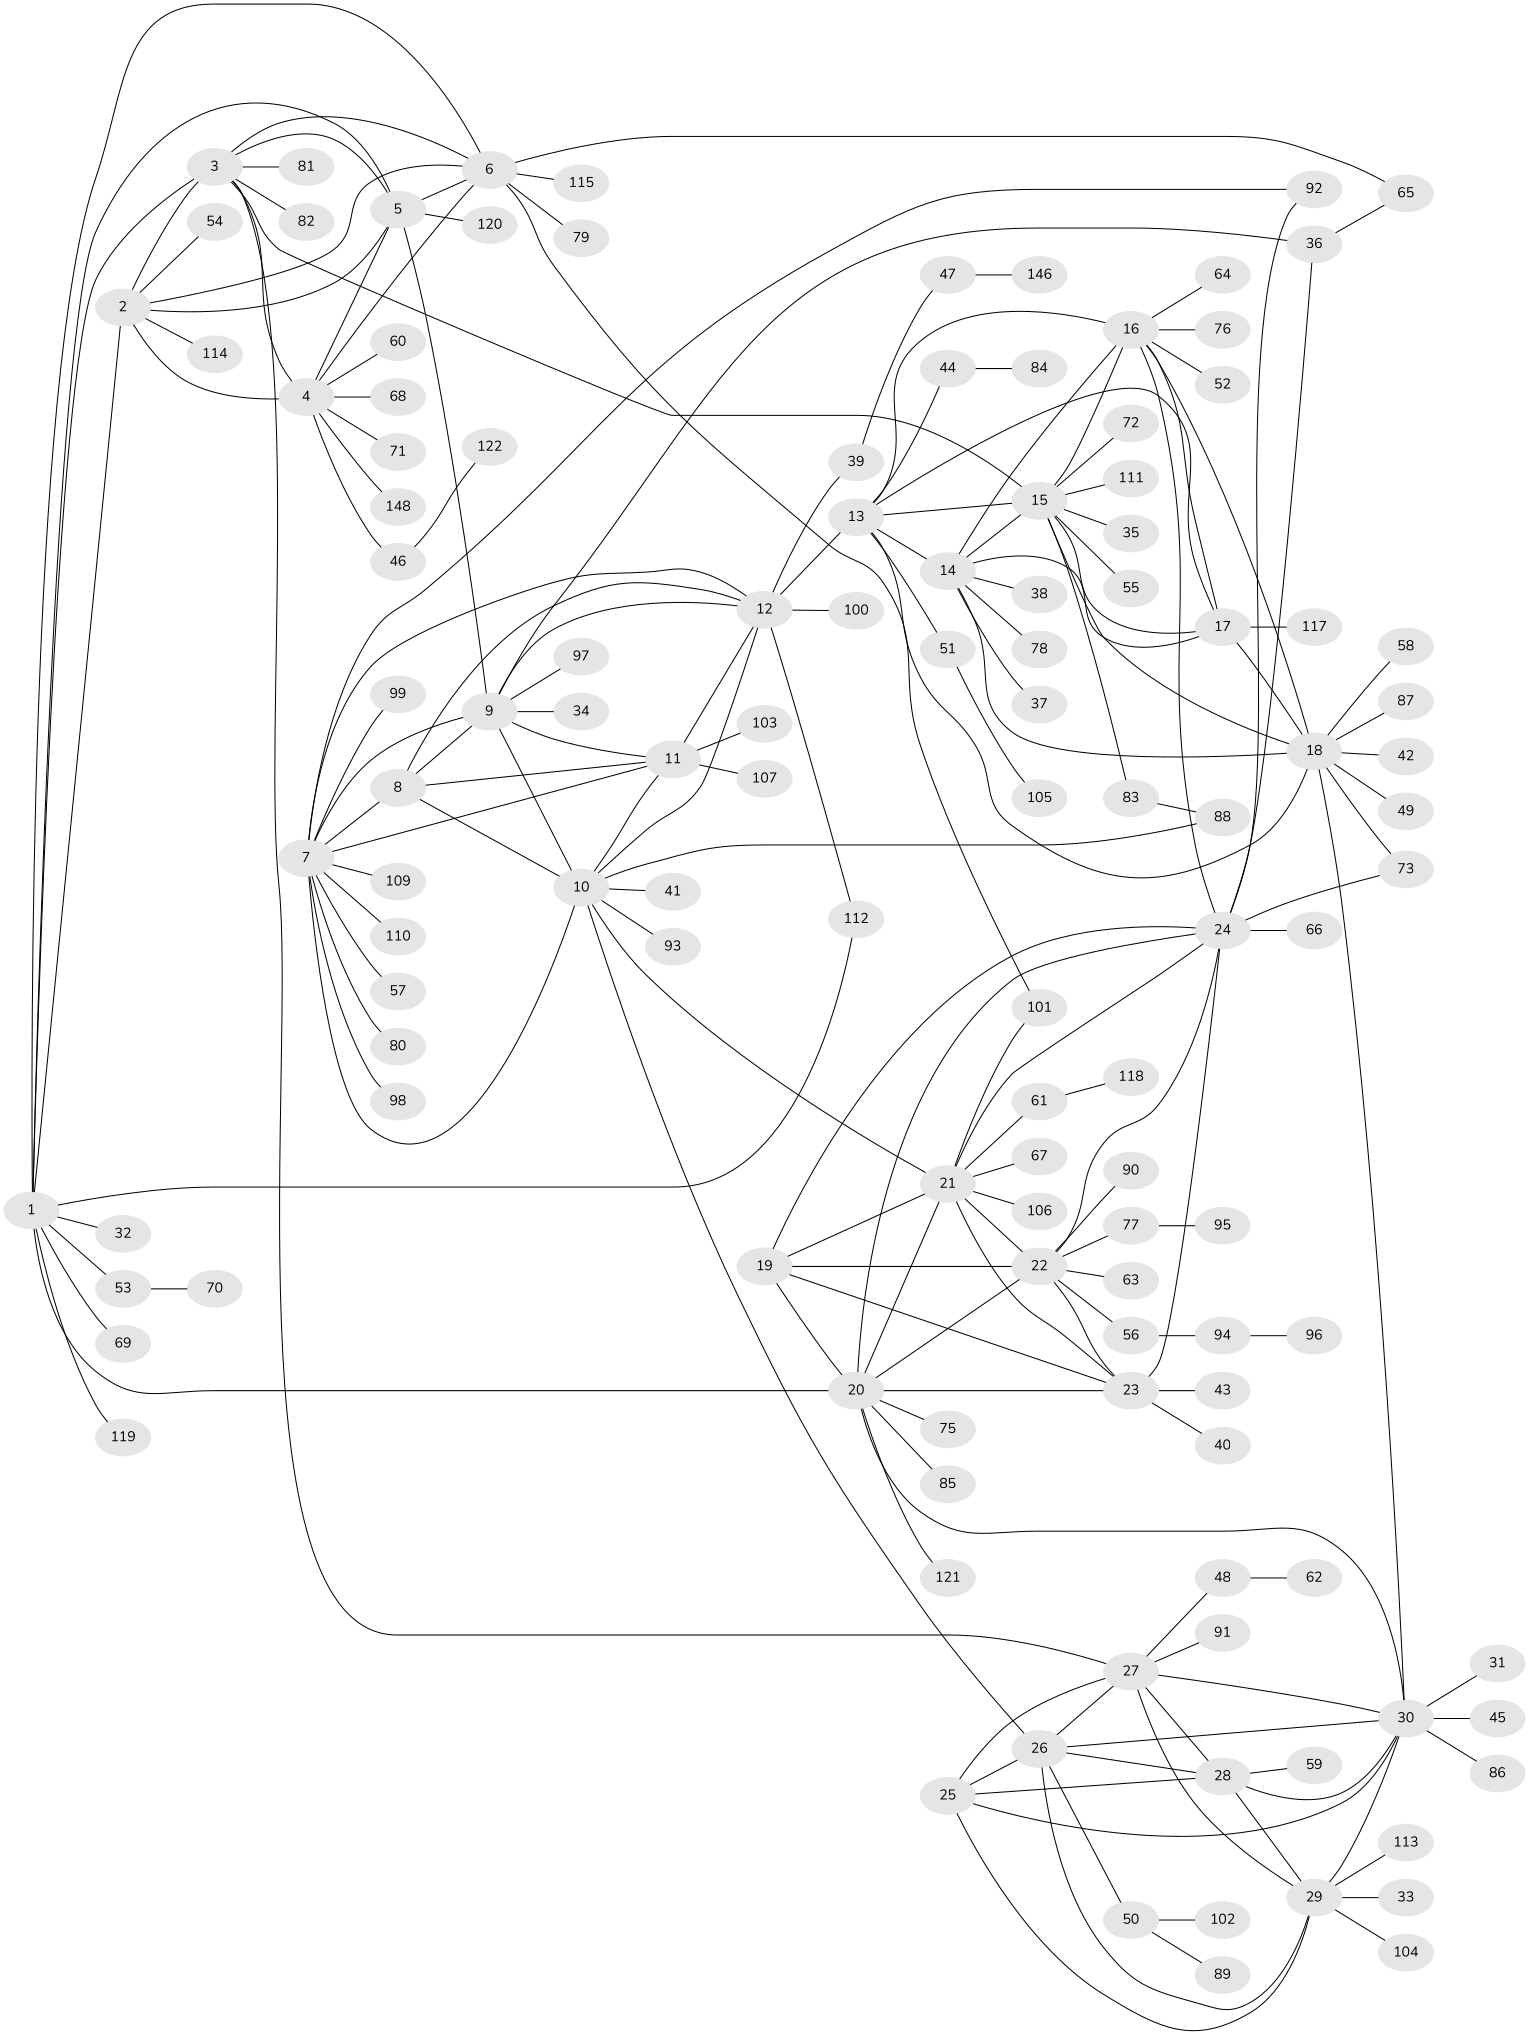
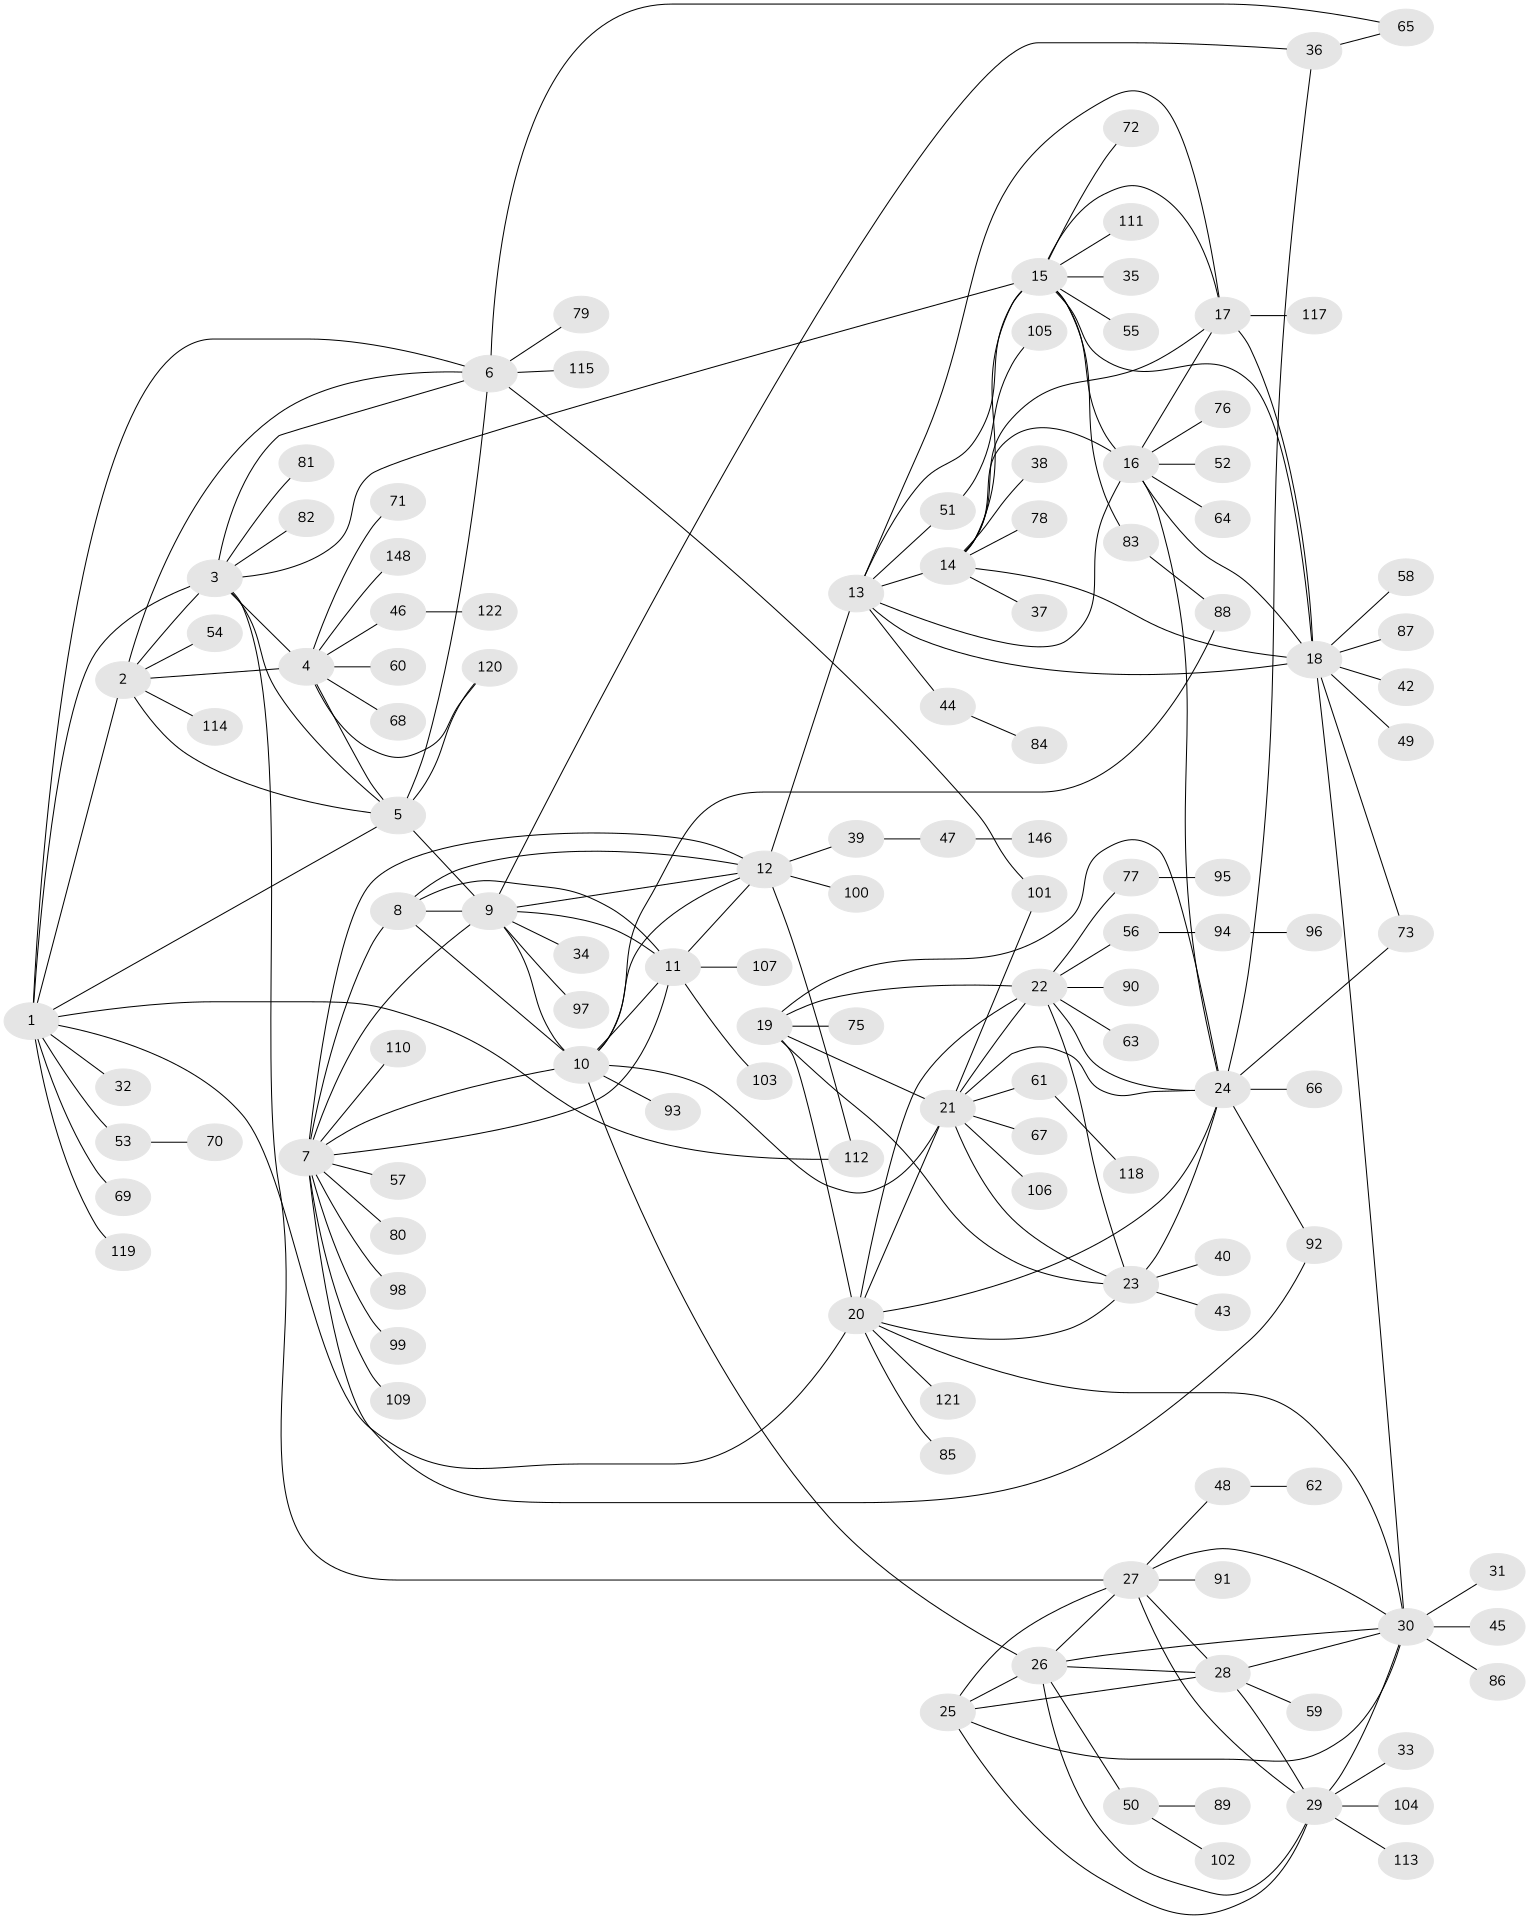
  graph {
    fontname=Nunito
    rankdir=LR
    node [color=gray90 fontname=Nunito style=filled]
    edge [fontname=Nunito]
    1
    2
    3
    5
    6
    20
    32
    53
    69
    112
    119
    4
    54
    114
    15
    27
    81
    82
    46
    60
    68
    71
    n23 [label=148]
    9
    120
    65
    79
    101
    115
    21
    24
    30
    22
    23
    75
    85
    121
    70
    16
    17
    18
    35
    55
    72
    83
    111
    28
    29
    48
    91
    122
    10
    11
    12
    34
    36
    97
    7
    8
    57
    80
    92
    98
    99
    109
    110
    26
-   41
    88
    93
    103
    107
    13
    39
    100
    61
    67
    106
    50
    14
    44
    51
    47
    37
    38
    78
    52
    64
    76
    117
    42
    49
    58
    73
    87
    84
    105
    66
    31
    45
    86
    19
    56
    63
    77
    90
    40
    43
    118
    94
    95
    25
    59
    33
    104
    113
    89
    102
    62
    n120 [label=146]
    96
    1 -- 2
    1 -- 3
    1 -- 5
    1 -- 6
    1 -- 20
    1 -- 32
    1 -- 53
    1 -- 69
    1 -- 112
    1 -- 119
    2 -- 3
    2 -- 5
    2 -- 6
    2 -- 4
    2 -- 54
    2 -- 114
    3 -- 5
    3 -- 6
    3 -- 4
    3 -- 15
    3 -- 27
    3 -- 81
    3 -- 82
    5 -- 6
    5 -- 9
    5 -- 120
    6 -- 65
    6 -- 79
    6 -- 101
    6 -- 115
    20 -- 21
    20 -- 24
    20 -- 30
    20 -- 22
    20 -- 23
-   20 -- 75
+   19 -- 75
    20 -- 85
    20 -- 121
    53 -- 70
    4 -- 5
-   4 -- 6
+   4 -- 120
    4 -- 46
    4 -- 60
    4 -- 68
    4 -- 71
    4 -- n23
    15 -- 16
    15 -- 17
    15 -- 18
    15 -- 35
    15 -- 55
    15 -- 72
    15 -- 83
    15 -- 111
    27 -- 30
    27 -- 28
    27 -- 29
    27 -- 48
    27 -- 91
    46 -- 122
    9 -- 10
    9 -- 11
    9 -- 12
    9 -- 34
    9 -- 36
    9 -- 97
    21 -- 101
    21 -- 24
    21 -- 22
    21 -- 23
    21 -- 61
    21 -- 67
    21 -- 106
    24 -- 36
    24 -- 92
    24 -- 73
    24 -- 66
    30 -- 31
    30 -- 45
    30 -- 86
    22 -- 24
    22 -- 23
    22 -- 56
    22 -- 63
    22 -- 77
    22 -- 90
    23 -- 24
    23 -- 40
    23 -- 43
    16 -- 24
    16 -- 17
    16 -- 18
    16 -- 52
    16 -- 64
    16 -- 76
    17 -- 18
    17 -- 117
    18 -- 30
    18 -- 42
    18 -- 49
    18 -- 58
    18 -- 73
    18 -- 87
    83 -- 88
    28 -- 30
    28 -- 29
    28 -- 59
    29 -- 30
    29 -- 33
    29 -- 104
    29 -- 113
    48 -- 62
    10 -- 21
    10 -- 11
    10 -- 12
    10 -- 26
-   10 -- 41
    10 -- 88
    10 -- 93
    11 -- 12
    11 -- 103
    11 -- 107
    12 -- 112
    12 -- 13
    12 -- 39
    12 -- 100
    36 -- 65
    7 -- 9
    7 -- 10
    7 -- 11
    7 -- 12
    7 -- 8
    7 -- 57
    7 -- 80
    7 -- 92
    7 -- 98
    7 -- 99
    7 -- 109
    7 -- 110
    8 -- 9
    8 -- 10
    8 -- 11
    8 -- 12
    26 -- 27
    26 -- 30
    26 -- 28
    26 -- 29
    26 -- 50
    13 -- 15
    13 -- 16
    13 -- 17
    13 -- 18
    13 -- 14
    13 -- 44
    13 -- 51
    39 -- 47
    61 -- 118
    50 -- 89
    50 -- 102
    14 -- 15
    14 -- 16
    14 -- 17
    14 -- 18
    14 -- 37
    14 -- 38
    14 -- 78
    44 -- 84
    51 -- 105
    47 -- n120
    19 -- 20
    19 -- 21
    19 -- 24
    19 -- 22
    19 -- 23
    56 -- 94
    77 -- 95
    94 -- 96
    25 -- 27
    25 -- 30
    25 -- 28
    25 -- 29
    25 -- 26
  }
